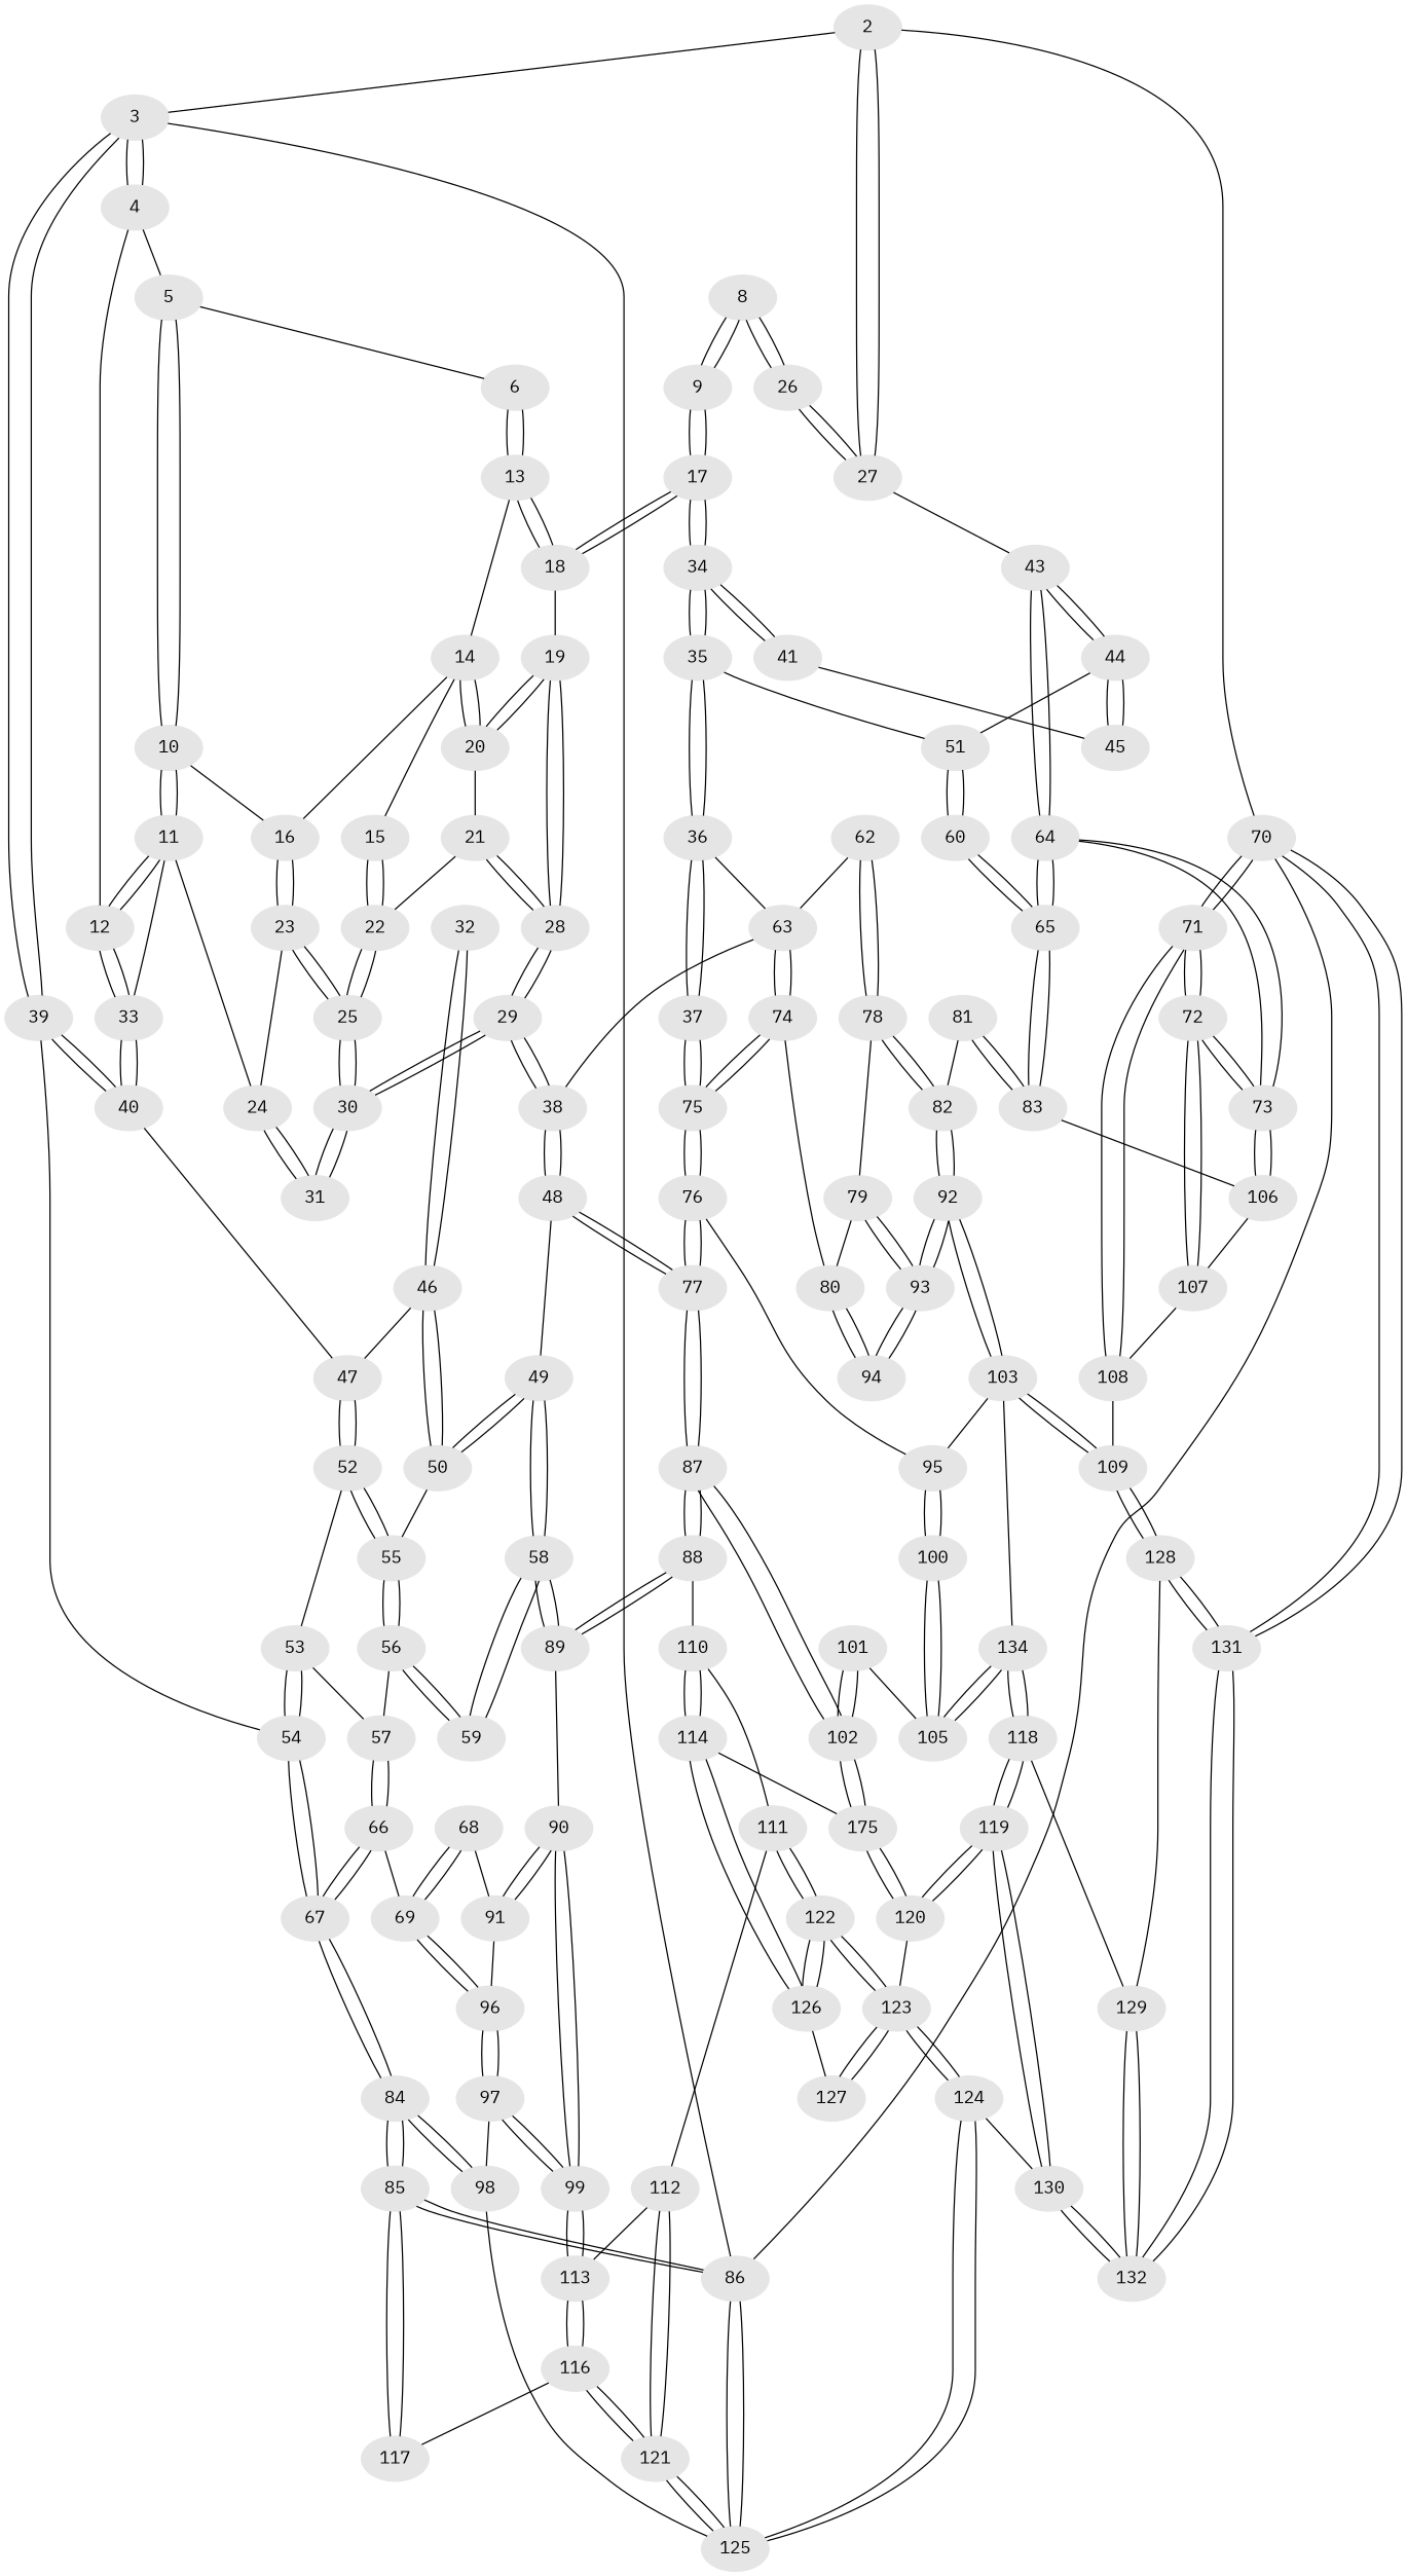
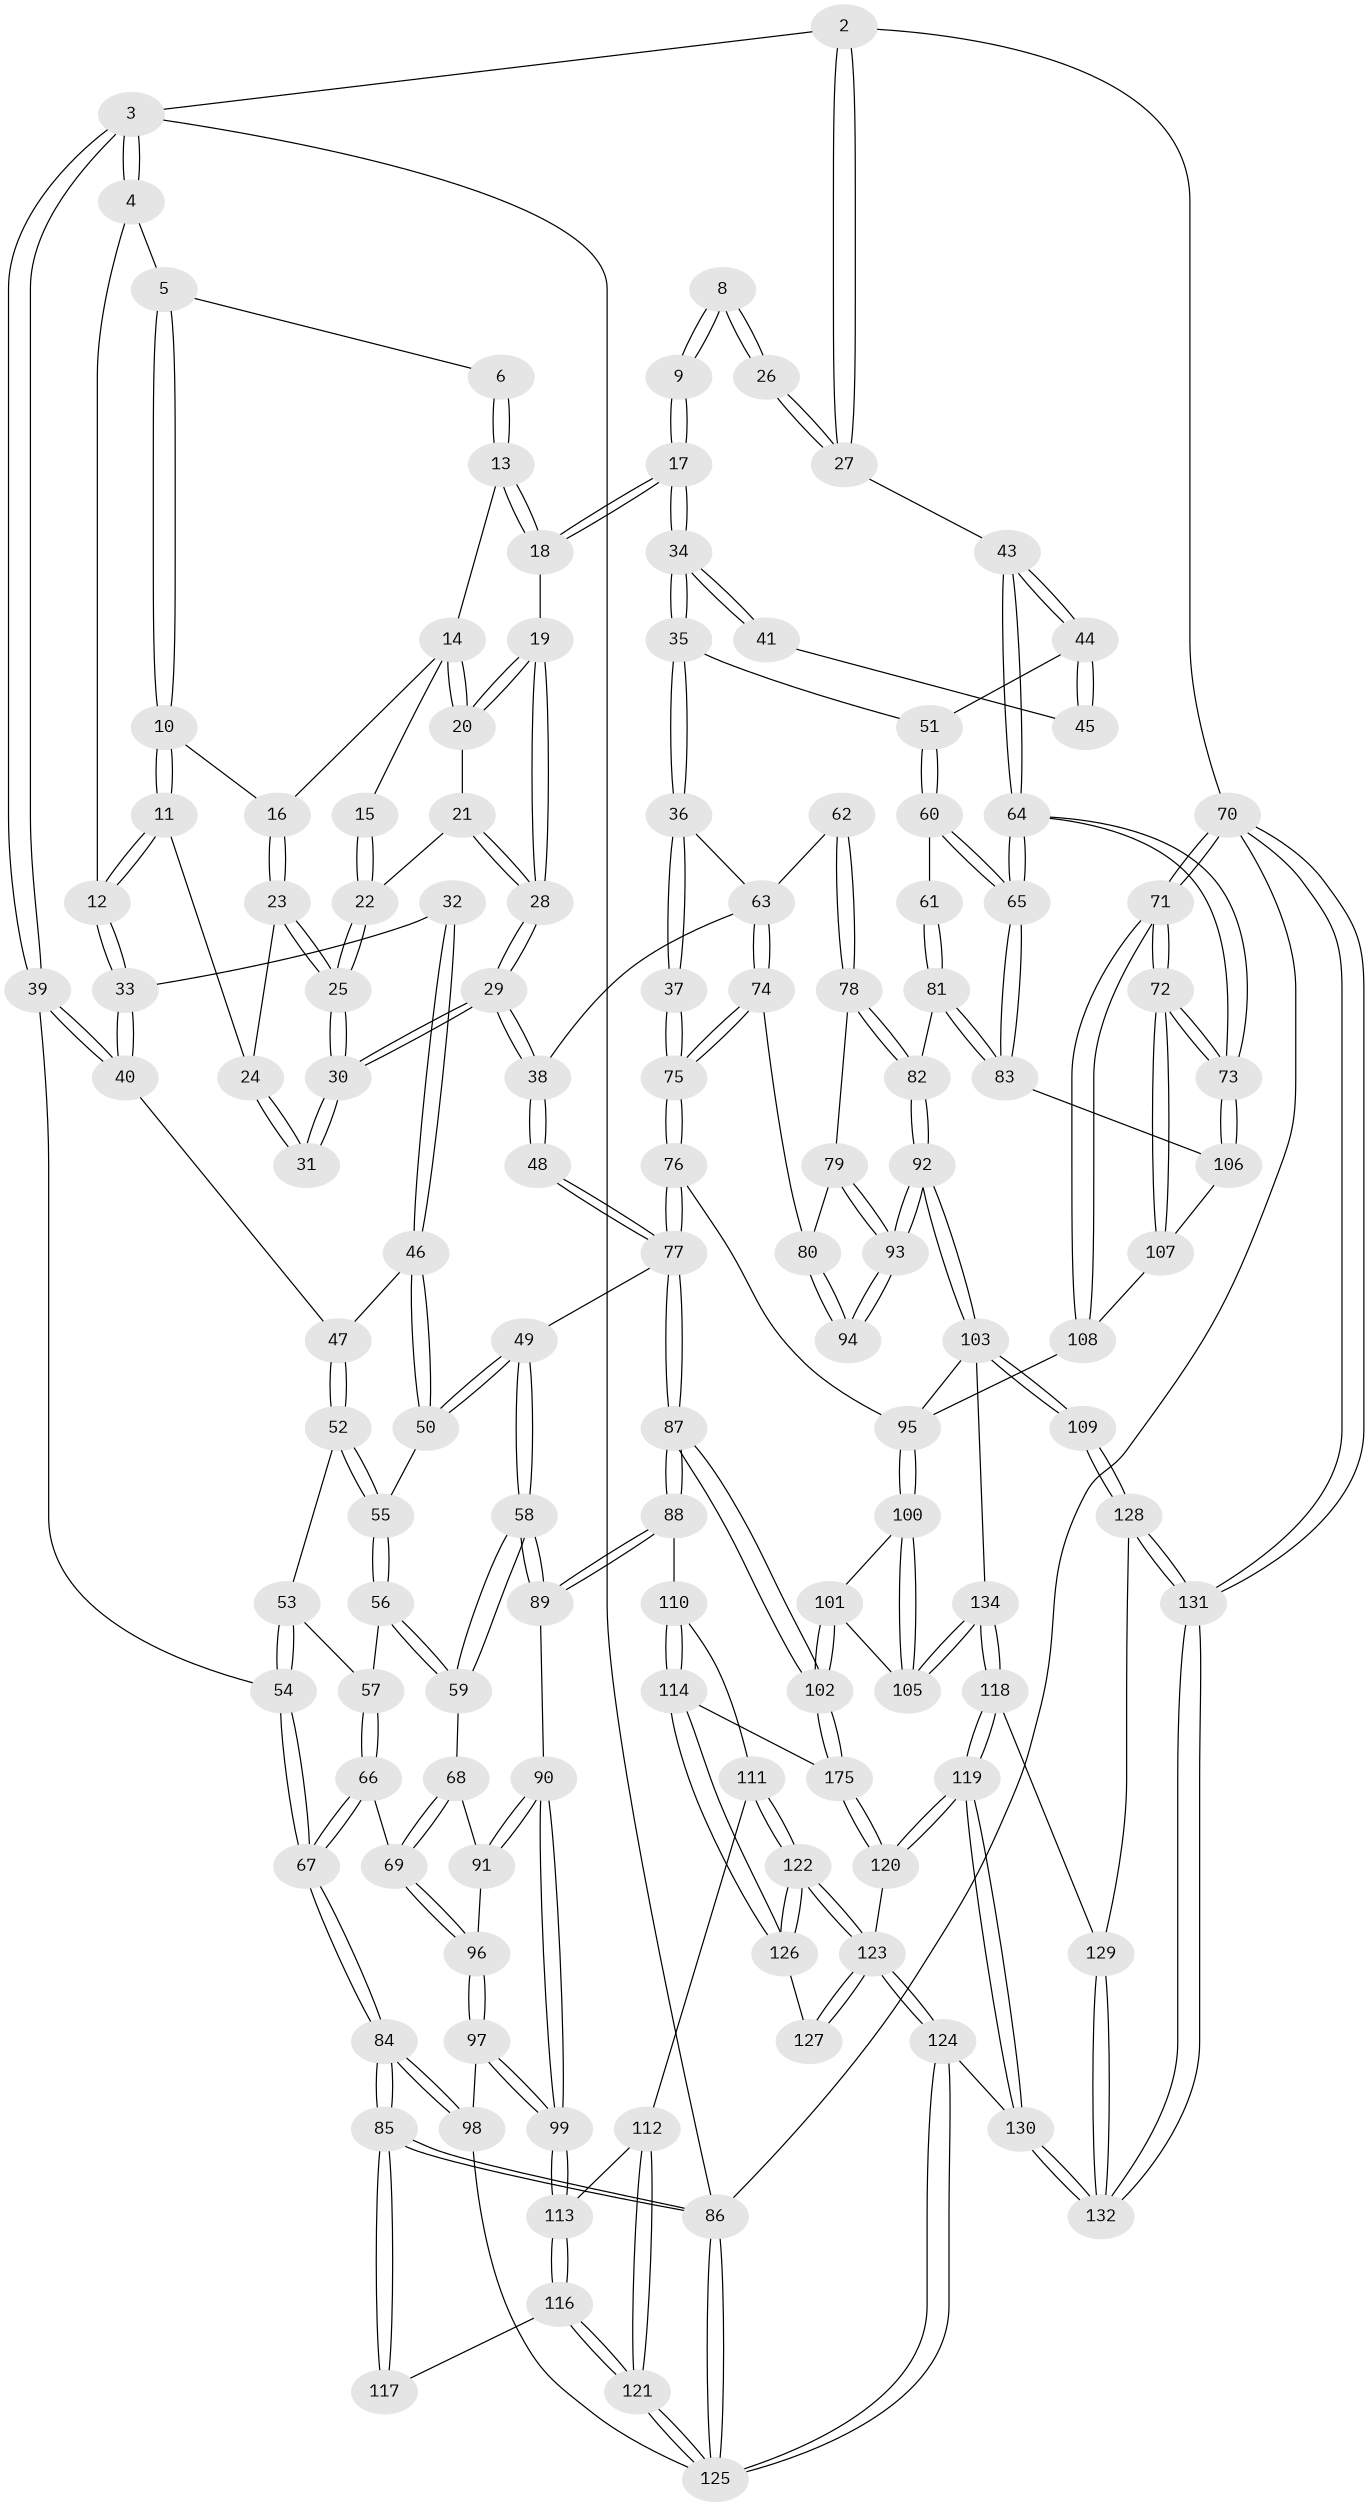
  graph {
    fontname="IBM Plex Mono"
    node [color=gray90 fontname="IBM Plex Mono" style=filled]
    edge [fontname="IBM Plex Mono"]
    2
    3
    27
    70
    8
    9
    26
    4
    39
    86
    43
    71
    131
    5
    12
    40
    54
    125
    6
    10
    33
    13
    11
    16
    14
    18
    17
    34
    24
    23
    31
    15
    20
    19
    22
    21
    25
    35
    41
    28
    29
    30
    44
    64
    38
    48
    32
    46
    47
    50
    36
    51
    45
    37
    63
    60
    75
    74
    76
    49
    77
    67
    52
    65
    73
    55
    53
    58
    87
    59
    89
    56
+   61
    57
    66
    84
    68
    69
    90
    91
    81
    83
    62
    78
    82
    79
    80
    106
    96
    85
    98
    97
    72
    108
    132
    107
    109
    94
    95
    100
    88
    102
    93
    92
    103
    117
    110
    n108 [label=175]
    111
    114
    99
    113
    n113 [label=134]
    101
    105
    116
    120
    118
    128
    119
    129
    112
    122
    126
    121
    123
    127
    130
    124
    2 -- 3
    2 -- 27
    2 -- 27
    2 -- 70
    3 -- 4
    3 -- 4
    3 -- 39
    3 -- 39
    3 -- 86
    27 -- 43
    70 -- 86
    70 -- 71
    70 -- 71
    70 -- 131
    70 -- 131
    8 -- 9
    8 -- 9
    8 -- 26
    8 -- 26
    9 -- 17
    9 -- 17
    26 -- 27
    26 -- 27
    4 -- 5
    4 -- 12
    39 -- 40
    39 -- 40
    39 -- 54
    86 -- 125
    86 -- 125
    43 -- 44
    43 -- 44
    43 -- 64
    43 -- 64
    71 -- 72
    71 -- 72
    71 -- 108
    71 -- 108
    131 -- 132
    131 -- 132
    5 -- 6
    5 -- 10
    5 -- 10
    12 -- 33
    12 -- 33
    40 -- 47
    54 -- 67
    54 -- 67
    6 -- 13
    6 -- 13
    10 -- 11
    10 -- 11
    10 -- 16
    33 -- 40
    33 -- 40
    13 -- 14
    13 -- 18
    13 -- 18
    11 -- 12
    11 -- 12
    11 -- 24
    16 -- 23
    16 -- 23
    14 -- 16
    14 -- 15
    14 -- 20
    14 -- 20
    18 -- 19
    17 -- 18
    17 -- 18
    17 -- 34
    17 -- 34
    34 -- 35
    34 -- 35
    34 -- 41
    34 -- 41
    24 -- 31
    24 -- 31
    23 -- 24
    23 -- 25
    23 -- 25
    15 -- 22
    15 -- 22
    20 -- 21
    19 -- 20
    19 -- 20
    19 -- 28
    19 -- 28
    22 -- 25
    22 -- 25
    21 -- 22
    21 -- 28
    21 -- 28
    25 -- 30
    25 -- 30
    35 -- 36
    35 -- 36
    35 -- 51
    41 -- 45
    28 -- 29
    28 -- 29
    29 -- 30
    29 -- 30
    29 -- 38
    29 -- 38
    30 -- 31
    30 -- 31
    44 -- 51
    44 -- 45
    44 -- 45
    64 -- 65
    64 -- 65
    64 -- 73
    64 -- 73
    38 -- 48
    38 -- 48
-   48 -- 49
+   77 -- 49
    48 -- 77
    48 -- 77
-   11 -- 33
+   32 -- 33
    32 -- 46
    32 -- 46
    46 -- 47
    46 -- 50
    46 -- 50
    47 -- 52
    47 -- 52
    50 -- 55
    36 -- 37
    36 -- 37
    36 -- 63
    51 -- 60
    51 -- 60
    37 -- 75
    37 -- 75
    63 -- 38
    63 -- 74
    63 -- 74
    60 -- 65
    60 -- 65
+   60 -- 61
    75 -- 76
    75 -- 76
    74 -- 75
    74 -- 75
    74 -- 80
    76 -- 77
    76 -- 77
    76 -- 95
    49 -- 50
    49 -- 50
    49 -- 58
    49 -- 58
    77 -- 87
    77 -- 87
    67 -- 84
    67 -- 84
    52 -- 55
    52 -- 55
    52 -- 53
    65 -- 83
    65 -- 83
    73 -- 106
    73 -- 106
    55 -- 56
    55 -- 56
    53 -- 54
    53 -- 54
    53 -- 57
    58 -- 59
    58 -- 59
    58 -- 89
    58 -- 89
    87 -- 88
    87 -- 88
    87 -- 102
    87 -- 102
+   59 -- 68
    89 -- 90
    56 -- 59
    56 -- 59
    56 -- 57
+   61 -- 81
+   61 -- 81
    57 -- 66
    57 -- 66
    66 -- 67
    66 -- 67
    66 -- 69
    84 -- 85
    84 -- 85
    84 -- 98
    84 -- 98
    68 -- 69
    68 -- 69
    68 -- 91
    69 -- 96
    69 -- 96
    90 -- 91
    90 -- 91
    90 -- 99
    90 -- 99
    91 -- 96
    81 -- 83
    81 -- 83
    81 -- 82
    83 -- 106
    62 -- 63
    62 -- 78
    62 -- 78
    78 -- 82
    78 -- 82
    78 -- 79
    82 -- 92
    82 -- 92
    79 -- 80
    79 -- 93
    79 -- 93
    80 -- 94
    80 -- 94
    106 -- 107
    96 -- 97
    96 -- 97
    85 -- 86
    85 -- 86
    85 -- 117
    85 -- 117
    98 -- 125
    97 -- 98
    97 -- 99
    97 -- 99
    72 -- 73
    72 -- 73
    72 -- 107
    72 -- 107
-   108 -- 109
+   108 -- 95
    107 -- 108
    109 -- 128
    109 -- 128
    95 -- 100
    95 -- 100
+   100 -- 101
    100 -- 105
    100 -- 105
    88 -- 89
    88 -- 89
    88 -- 110
    102 -- n108
    102 -- n108
    93 -- 94
    93 -- 94
    92 -- 93
    92 -- 93
    92 -- 103
    92 -- 103
    103 -- 109
    103 -- 109
    103 -- 95
    103 -- n113
    110 -- 111
    110 -- 114
    110 -- 114
    n108 -- 120
    n108 -- 120
    111 -- 112
    111 -- 122
    111 -- 122
    114 -- n108
    114 -- 126
    114 -- 126
    99 -- 113
    99 -- 113
    113 -- 116
    113 -- 116
    n113 -- 105
    n113 -- 105
    n113 -- 118
    n113 -- 118
    101 -- 102
    101 -- 102
    101 -- 105
    116 -- 117
    116 -- 121
    116 -- 121
    120 -- 123
    118 -- 119
    118 -- 119
    118 -- 129
    128 -- 131
    128 -- 131
    128 -- 129
    119 -- 120
    119 -- 120
    119 -- 130
    119 -- 130
    129 -- 132
    129 -- 132
    112 -- 113
    112 -- 121
    112 -- 121
    122 -- 126
    122 -- 126
    122 -- 123
    122 -- 123
    126 -- 127
    121 -- 125
    121 -- 125
    123 -- 127
    123 -- 127
    123 -- 124
    123 -- 124
    130 -- 132
    130 -- 132
    124 -- 125
    124 -- 125
    124 -- 130
  }
